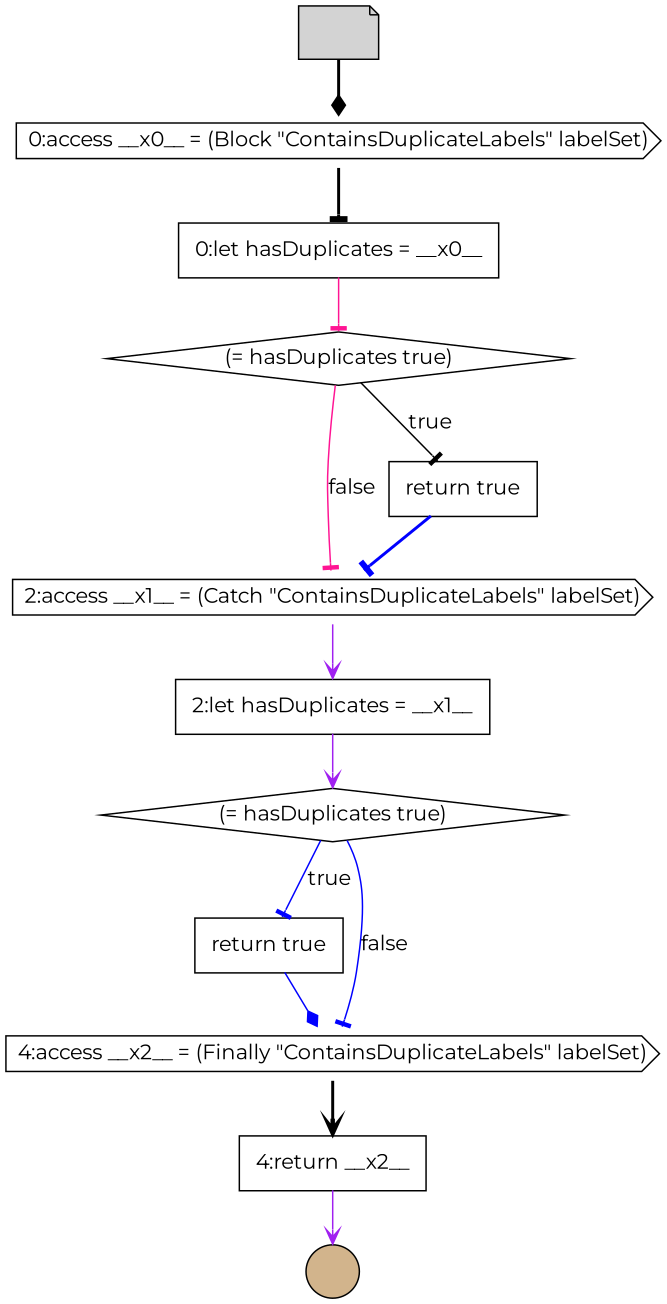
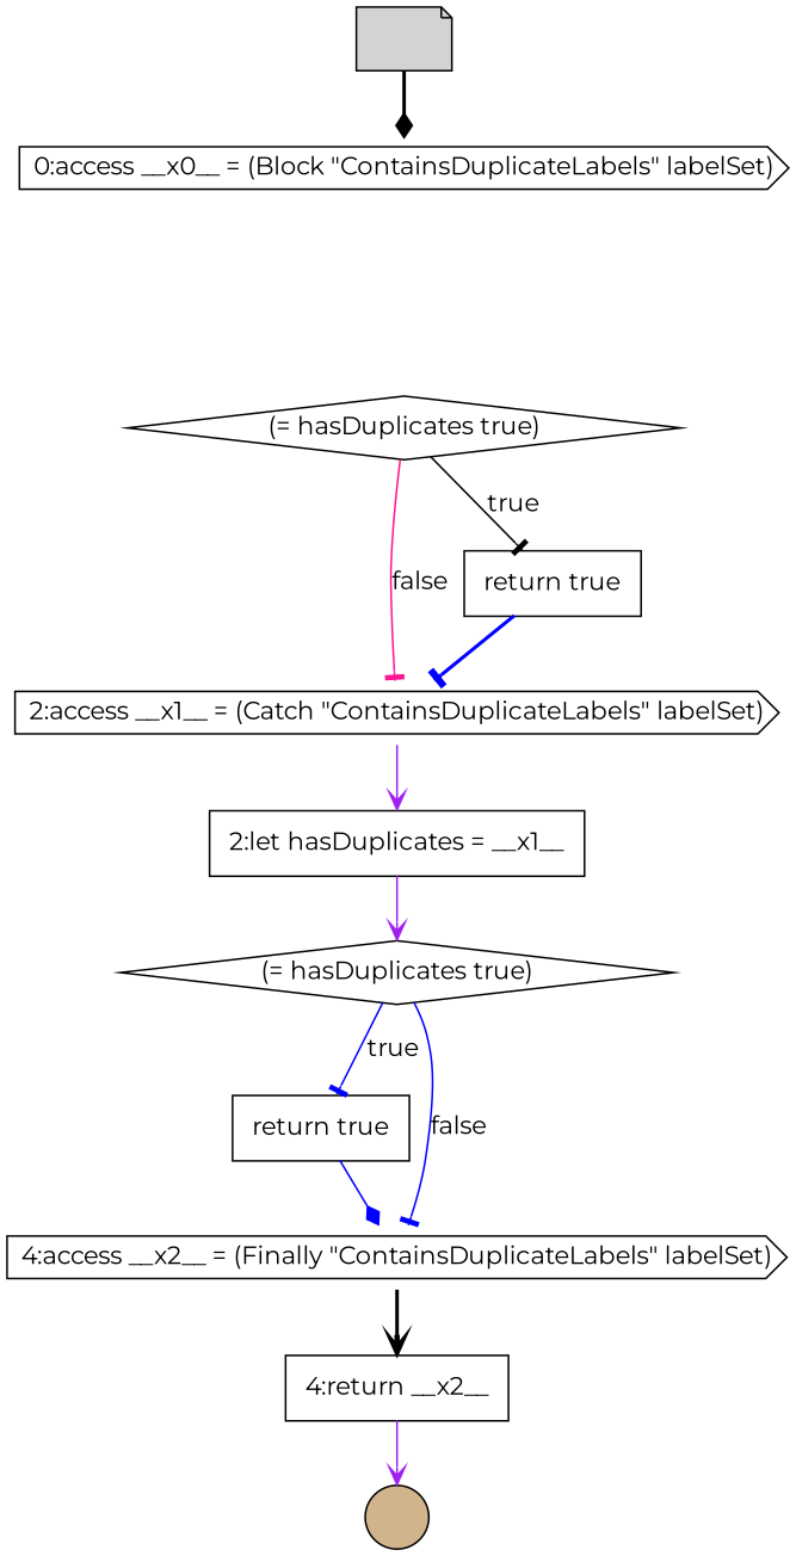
  digraph {
    fontname=Montserrat
    node [color=black fillcolor=white shape=none style=filled fontname=Montserrat]
    edge [color=black style=solid arrowhead=tee fontname=Montserrat]
    n1 [label=<<font color="black">0:access __x0__ = (Block &quot;ContainsDuplicateLabels&quot; labelSet)</font>> shape=cds]
-   n2 [label=<<font color="black">     <table border="0" cellborder="1" cellspacing="0" cellpadding="10">       <tr><td align="left">0:let hasDuplicates = __x0__</td></tr>     </table>   </font>> margin=0]
    n3 [label=<<font color="black">2:access __x1__ = (Catch &quot;ContainsDuplicateLabels&quot; labelSet)</font>> shape=cds]
    n4 [label=<<font color="black">     <table border="0" cellborder="1" cellspacing="0" cellpadding="10">       <tr><td align="left">2:let hasDuplicates = __x1__</td></tr>     </table>   </font>> margin=0]
    n5 [label=<<font color="black">(= hasDuplicates true)</font>> shape=diamond]
    n6 [label=<<font color="black">     <table border="0" cellborder="1" cellspacing="0" cellpadding="10">       <tr><td align="left">return true</td></tr>     </table>   </font>> margin=0]
    n7 [label=<<font color="black">4:access __x2__ = (Finally &quot;ContainsDuplicateLabels&quot; labelSet)</font>> shape=cds]
    n8 [label=<<font color="black">     <table border="0" cellborder="1" cellspacing="0" cellpadding="10">       <tr><td align="left">return true</td></tr>     </table>   </font>> margin=0]
    n9 [fillcolor=tan label=" " shape=circle]
    n10 [label=<<font color="black">(= hasDuplicates true)</font>> shape=diamond]
    n11 [label=<<font color="black">     <table border="0" cellborder="1" cellspacing="0" cellpadding="10">       <tr><td align="left">4:return __x2__</td></tr>     </table>   </font>> margin=0]
    n12 [fillcolor=lightgrey label=" " shape=note]
-   n1 -> n2 [style=bold]
-   n2 -> n10 [color=deeppink]
    n3 -> n4 [color=purple arrowhead=vee]
    n4 -> n5 [color=purple arrowhead=vee]
    n5 -> n6 [color=blue label=<<font color="black">true</font>>]
    n5 -> n7 [color=blue label=<<font color="black">false</font>>]
    n6 -> n7 [color=blue arrowhead=diamond]
    n7 -> n11 [style=bold arrowhead=vee]
    n8 -> n3 [color=blue style=bold]
    n10 -> n3 [color=deeppink label=<<font color="black">false</font>>]
    n10 -> n8 [label=<<font color="black">true</font>>]
    n11 -> n9 [color=purple arrowhead=vee]
    n12 -> n1 [style=bold arrowhead=diamond]
  }
